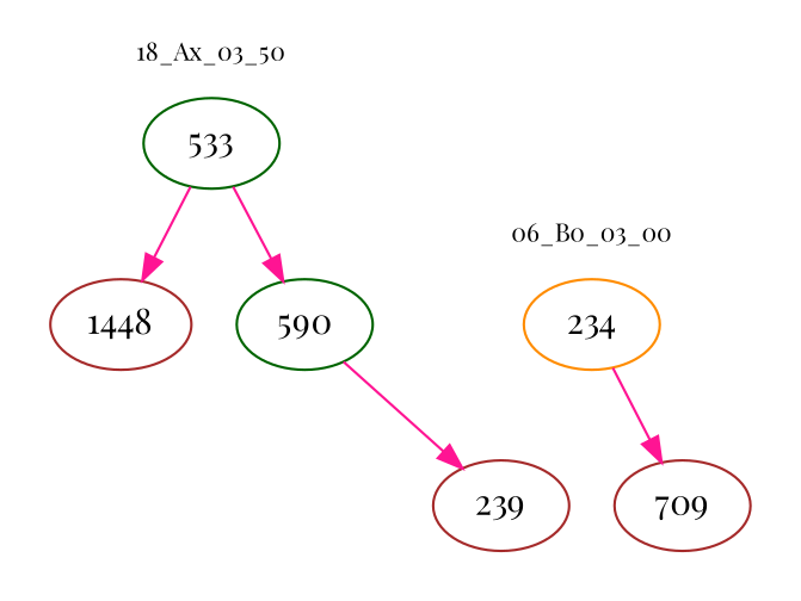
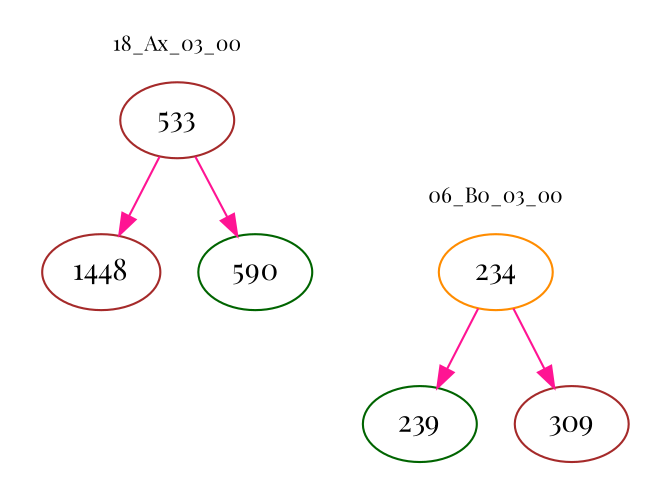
  digraph {
    fontname="Playfair Display"
    node [color=brown fontname="Playfair Display"]
    edge [color=deeppink fontname="Playfair Display" style=solid]
-   n1 [color=darkgreen label=533]
+   n1 [label=533]
    n2 [label=1448]
    n3 [color=darkgreen label=590]
    n4 [color=darkorange label=234]
-   n5 [label=239]
-   n6 [label=709]
+   n5 [color=darkgreen label=239]
+   n6 [label=309]
    subgraph cluster_1 {
      color=white
      fontsize=10
-     label="18_Ax_03_50"
+     label="18_Ax_03_00"
      n1
      n2
      n3
    }
    subgraph cluster_2 {
      color=white
      fontsize=10
      label="06_B0_03_00"
      n4
      n5
      n6
    }
    n1 -> n2
    n1 -> n3
-   n3 -> n5
+   n4 -> n5
    n4 -> n6
  }
